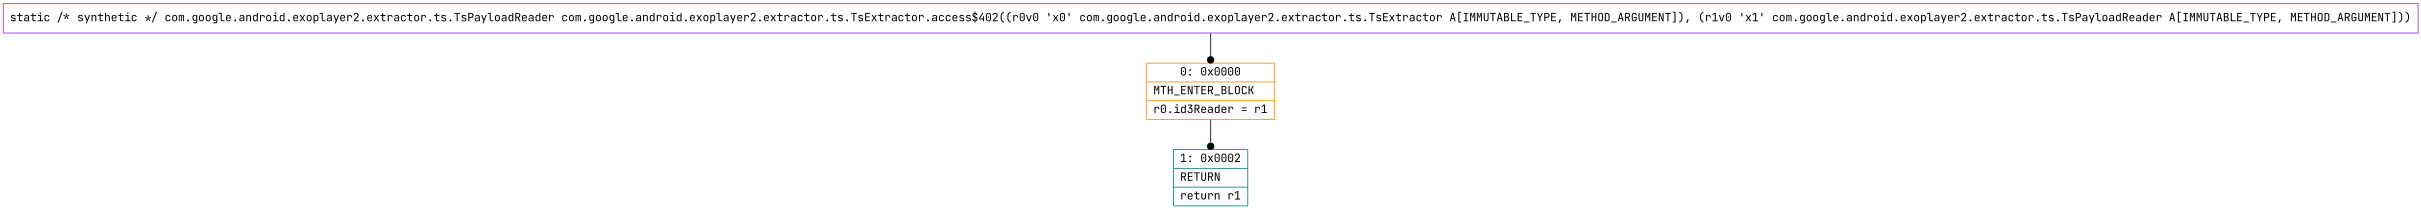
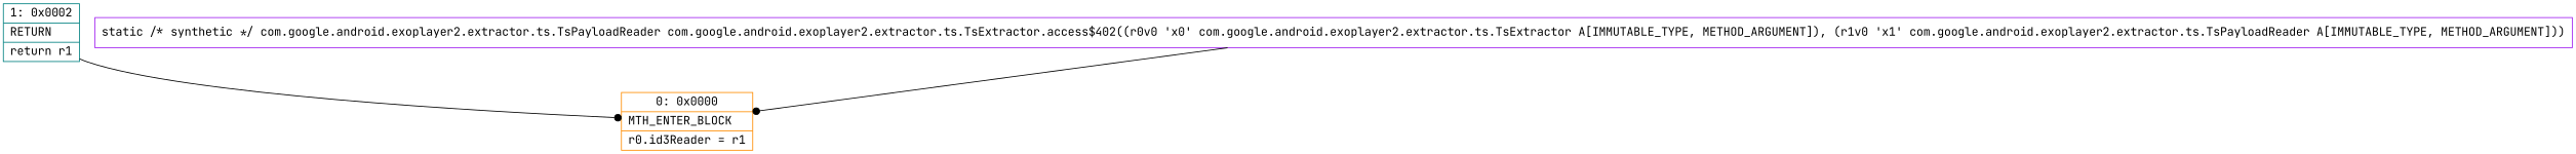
  digraph {
    fontname="JetBrains Mono"
    node [shape=record fontname="JetBrains Mono"]
    edge [arrowhead=dot fontname="JetBrains Mono"]
    n1 [label="{0\:\ 0x0000|MTH_ENTER_BLOCK\l|r0.id3Reader = r1\l}" color=darkorange]
    n2 [label="{1\:\ 0x0002|RETURN\l|return r1\l}" color=teal]
    n3 [label="{static \/* synthetic *\/ com.google.android.exoplayer2.extractor.ts.TsPayloadReader com.google.android.exoplayer2.extractor.ts.TsExtractor.access$402((r0v0 'x0' com.google.android.exoplayer2.extractor.ts.TsExtractor A[IMMUTABLE_TYPE, METHOD_ARGUMENT]), (r1v0 'x1' com.google.android.exoplayer2.extractor.ts.TsPayloadReader A[IMMUTABLE_TYPE, METHOD_ARGUMENT])) }" color=purple]
-   n1 -> n2
+   n2 -> n1
    n3 -> n1
  }
